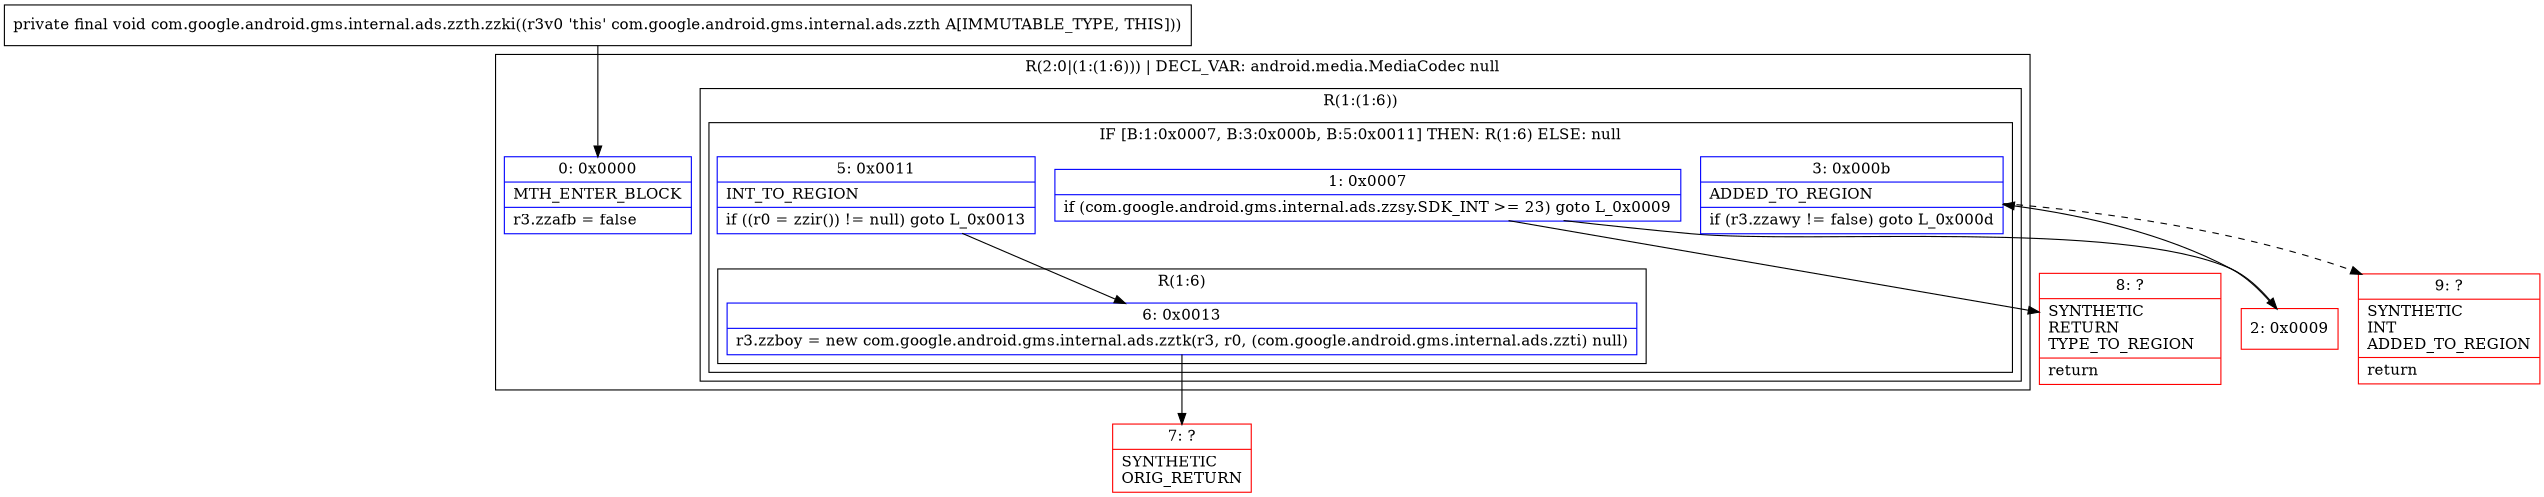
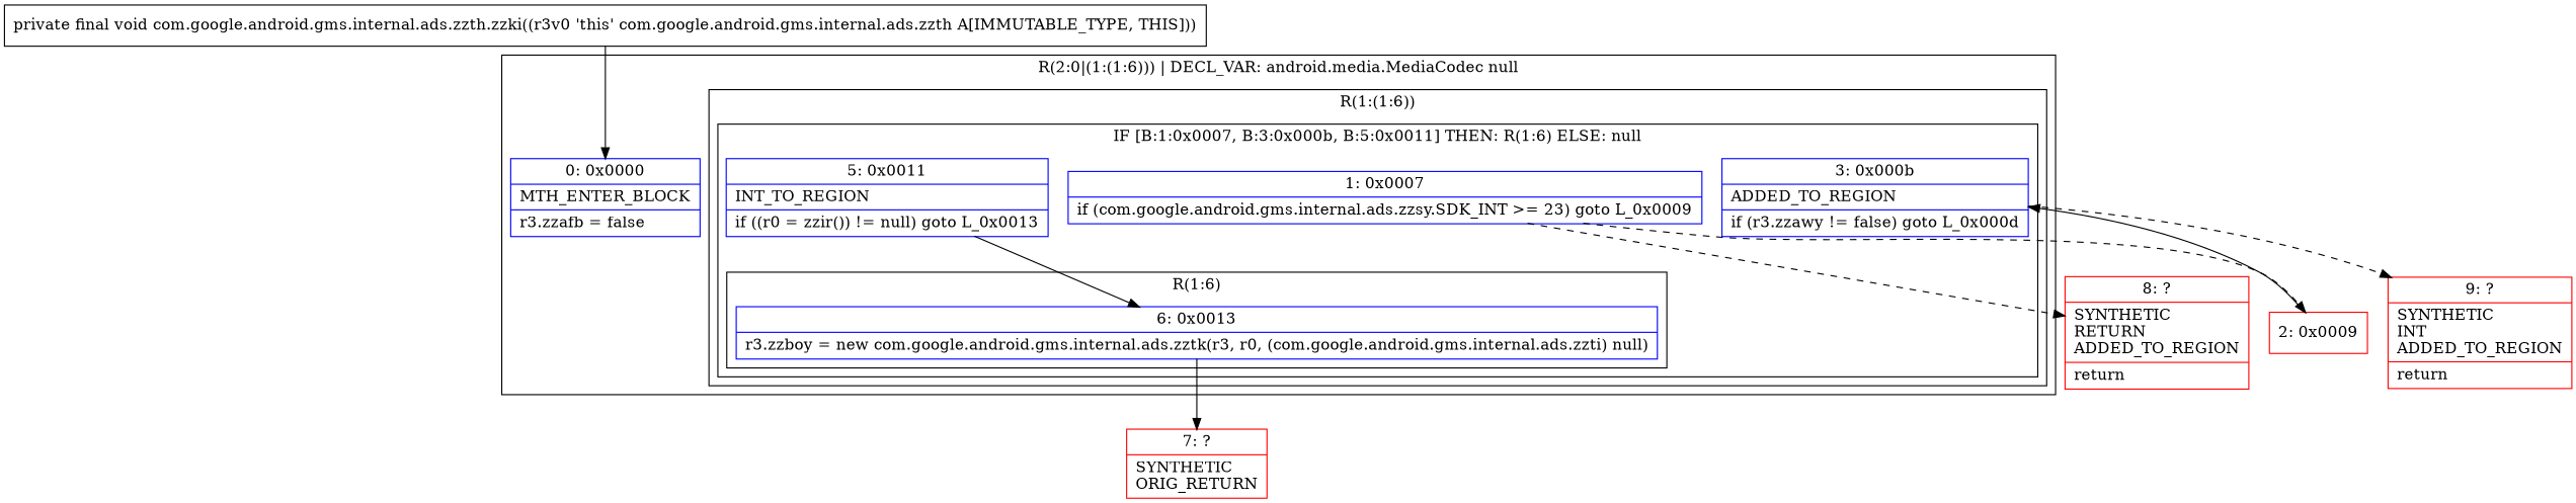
  digraph {
    node [color=blue shape=record]
    n1 [label="{6\:\ 0x0013|r3.zzboy = new com.google.android.gms.internal.ads.zztk(r3, r0, (com.google.android.gms.internal.ads.zzti) null)\l}"]
    n2 [label="{1\:\ 0x0007|if (com.google.android.gms.internal.ads.zzsy.SDK_INT \>= 23) goto L_0x0009\l}"]
    n3 [label="{3\:\ 0x000b|ADDED_TO_REGION\l|if (r3.zzawy != false) goto L_0x000d\l}"]
    n4 [label="{5\:\ 0x0011|INT_TO_REGION\l|if ((r0 = zzir()) != null) goto L_0x0013\l}"]
    n5 [label="{0\:\ 0x0000|MTH_ENTER_BLOCK\l|r3.zzafb = false\l}"]
    n6 [color=red label="{7\:\ ?|SYNTHETIC\lORIG_RETURN\l}"]
    n7 [color=red label="{2\:\ 0x0009}"]
-   n8 [color=red label="{8\:\ ?|SYNTHETIC\lRETURN\lTYPE_TO_REGION\l|return\l}"]
+   n8 [color=red label="{8\:\ ?|SYNTHETIC\lRETURN\lADDED_TO_REGION\l|return\l}"]
    n9 [color=red label="{9\:\ ?|SYNTHETIC\lINT\lADDED_TO_REGION\l|return\l}"]
    n10 [label="{private final void com.google.android.gms.internal.ads.zzth.zzki((r3v0 'this' com.google.android.gms.internal.ads.zzth A[IMMUTABLE_TYPE, THIS])) }" color=""]
    subgraph cluster_1 {
      label="R(2:0|(1:(1:6))) | DECL_VAR: android.media.MediaCodec null\l"
      n5
      subgraph cluster_2 {
        label="R(1:(1:6))"
        subgraph cluster_3 {
          label="IF [B:1:0x0007, B:3:0x000b, B:5:0x0011] THEN: R(1:6) ELSE: null"
          n2
          n3
          n4
          subgraph cluster_4 {
            label="R(1:6)"
            n1
          }
        }
      }
    }
    n1 -> n6
-   n2 -> n7
-   n2 -> n8 [style=solid]
+   n2 -> n7 [style=dashed]
+   n2 -> n8 [style=dashed]
    n3 -> n9 [style=dashed]
    n4 -> n1
    n7 -> n3
    n10 -> n5
  }
